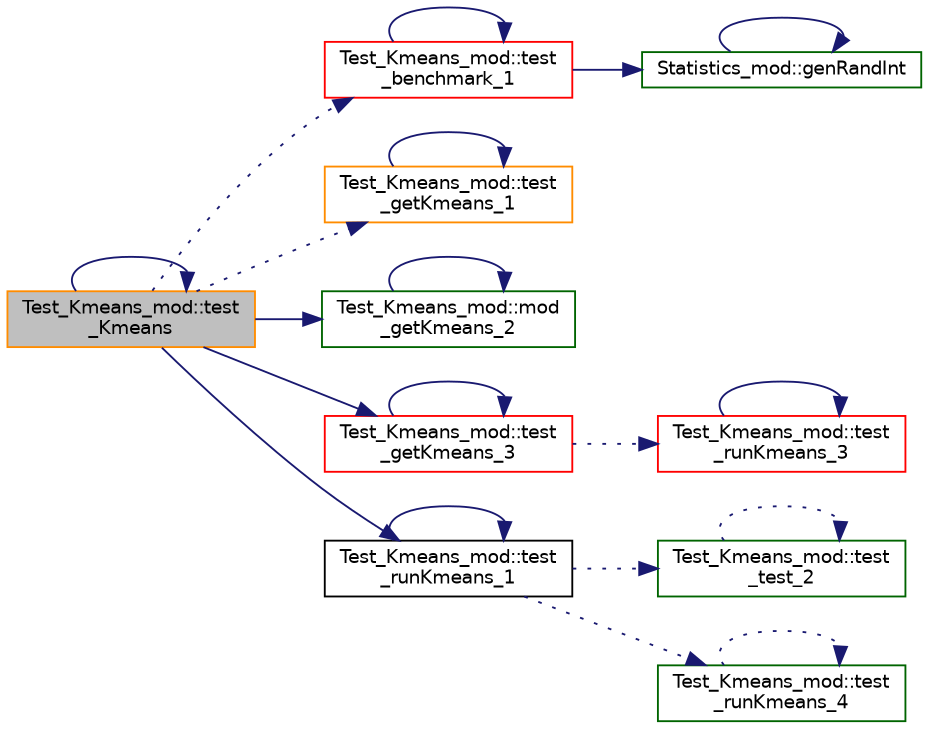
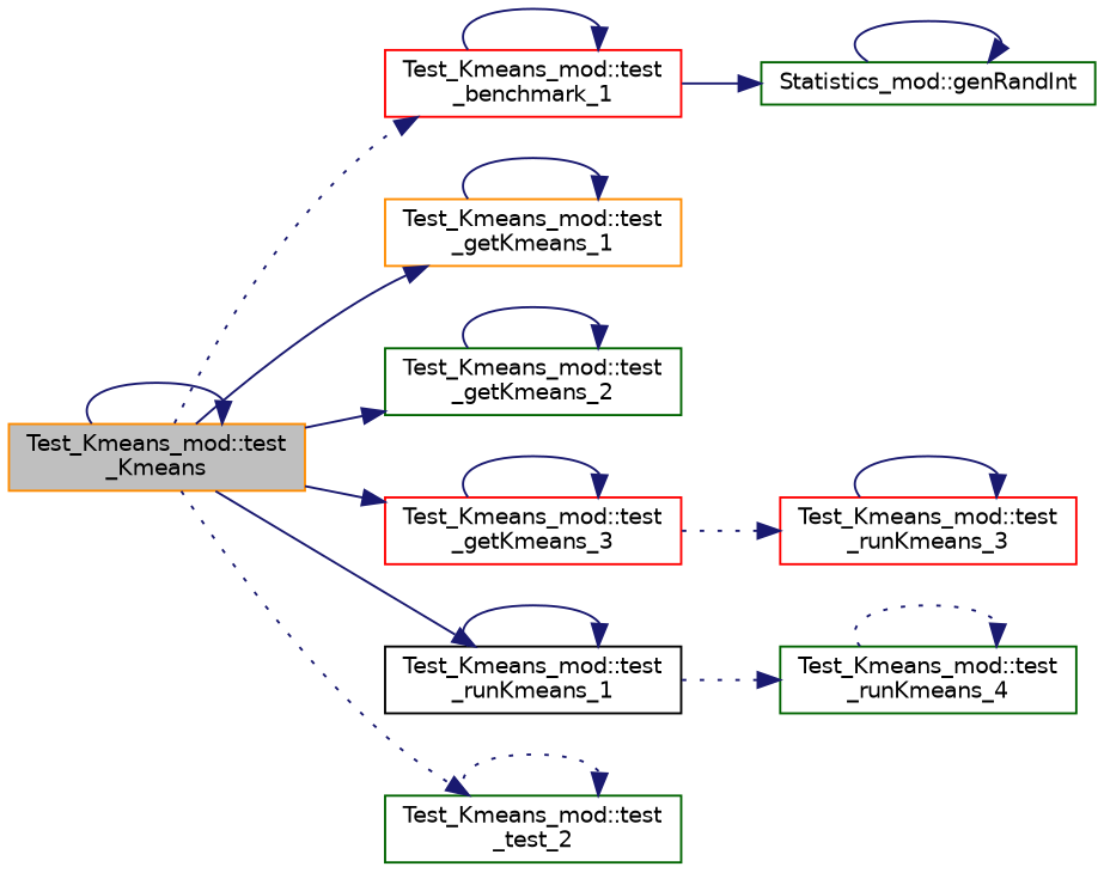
  digraph {
    rankdir=LR
    node [color=darkgreen fillcolor=white fontname=Helvetica fontsize=10 shape=record style=filled]
    edge [color=midnightblue fontname=Helvetica fontsize=10 labelfontname=Helvetica labelfontsize=10 style=solid]
    n1 [color=darkorange fillcolor=grey75 fontcolor=black height=0.2 label="Test_Kmeans_mod::test\l_Kmeans" width=0.4]
    n2 [color=red height=0.2 label="Test_Kmeans_mod::test\l_benchmark_1" width=0.4]
    n3 [color=darkorange height=0.2 label="Test_Kmeans_mod::test\l_getKmeans_1" width=0.4]
-   n4 [height=0.2 label="Test_Kmeans_mod::mod\l_getKmeans_2" width=0.4]
+   n4 [height=0.2 label="Test_Kmeans_mod::test\l_getKmeans_2" width=0.4]
    n5 [color=red height=0.2 label="Test_Kmeans_mod::test\l_getKmeans_3" width=0.4]
    n6 [color=black height=0.2 label="Test_Kmeans_mod::test\l_runKmeans_1" width=0.4]
    n7 [height=0.2 label="Test_Kmeans_mod::test\l_test_2" width=0.4]
    n8 [height=0.2 label="Statistics_mod::genRandInt" width=0.4]
    n9 [color=red height=0.2 label="Test_Kmeans_mod::test\l_runKmeans_3" width=0.4]
    n10 [height=0.2 label="Test_Kmeans_mod::test\l_runKmeans_4" width=0.4]
    n1 -> n1
    n1 -> n2 [style=dotted]
-   n1 -> n3 [style=dotted]
+   n1 -> n3
    n1 -> n4
    n1 -> n5
    n1 -> n6
-   n6 -> n7 [style=dotted]
+   n1 -> n7 [style=dotted]
    n2 -> n2
    n2 -> n8
    n3 -> n3
    n4 -> n4
    n5 -> n5
    n5 -> n9 [style=dotted]
    n6 -> n6
    n6 -> n10 [style=dotted]
    n7 -> n7 [style=dotted]
    n8 -> n8
    n9 -> n9
    n10 -> n10 [style=dotted]
  }
